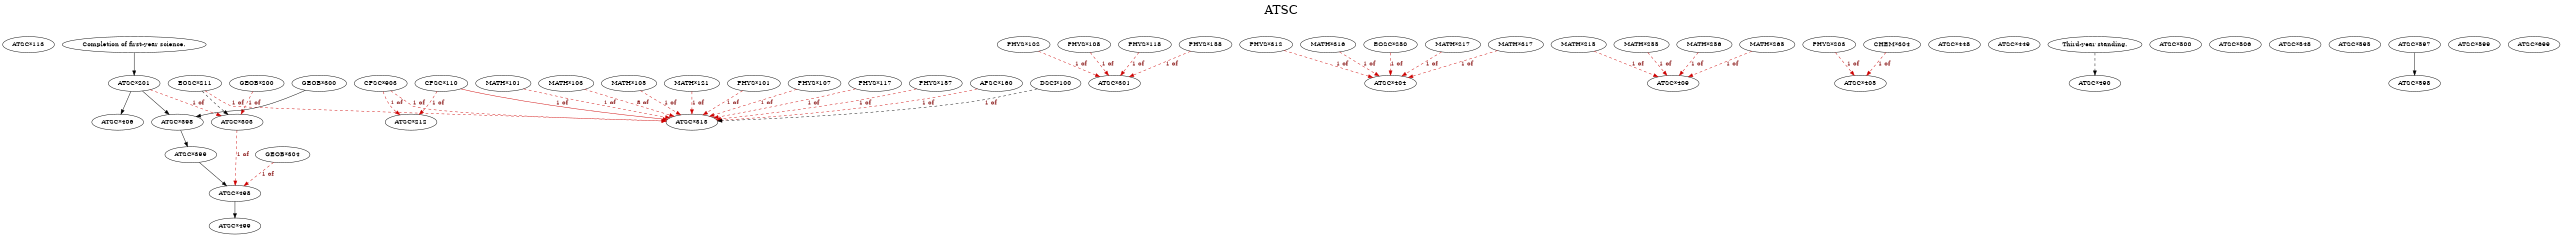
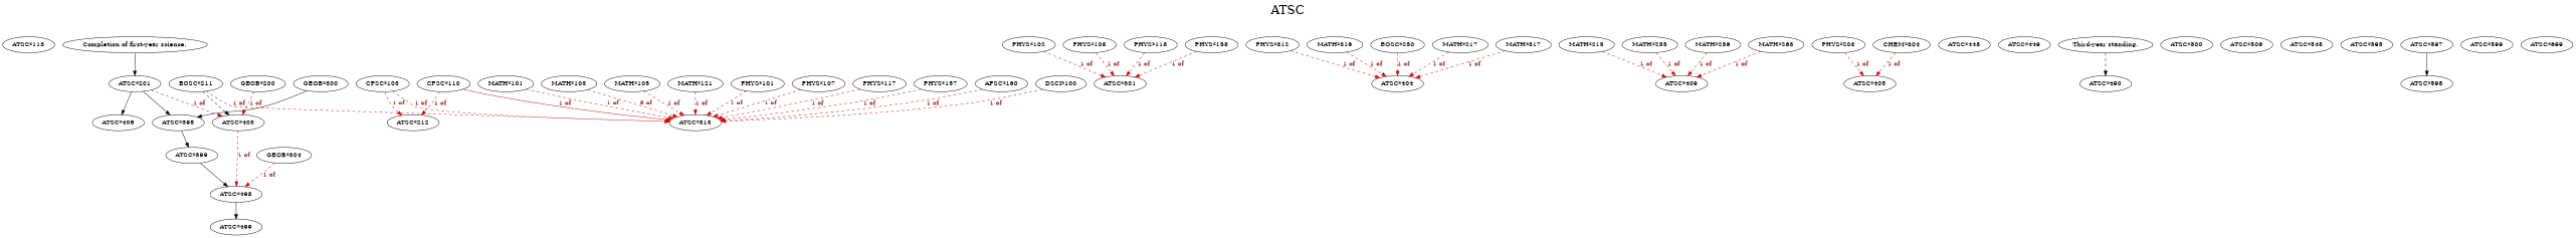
  digraph {
    fontsize=27
    label=ATSC
    labelloc=t
    edge [style=dashed color=red3 fontcolor=firebrick4]
    "ATSC*113"
    "Completion of first-year science."
    "ATSC*201"
-   "ATSC*303"
+   "ATSC*303" [label="ATSC*403"]
    "ATSC*398"
    "ATSC*406"
    "ATSC*498"
    "ATSC*399"
-   "CPSC*103" [label="CPSC*903"]
+   "CPSC*103"
    "ATSC*212"
    "ATSC*313"
    "CPSC*110"
    "PHYS*102"
    "ATSC*301"
    "PHYS*108"
    "PHYS*118"
    "PHYS*158"
    "EOSC*211"
    "ATSC*499"
    "GEOB*200"
    "MATH*101"
    "MATH*103"
    "MATH*105"
    "MATH*121"
    "PHYS*101"
    "PHYS*107"
    "PHYS*117"
    "PHYS*157"
    "APSC*160"
    "DSCI*100"
    "GEOB*300"
    "PHYS*312"
    "ATSC*404"
    "MATH*316"
    "EOSC*250"
    "MATH*217"
    "MATH*317"
    "MATH*215"
    "ATSC*409"
    "PHYS*203"
    "ATSC*405"
    "CHEM*304"
    "MATH*255"
    "MATH*256"
    "MATH*265"
    "ATSC*448"
    "ATSC*449"
    "Third-year standing."
    "ATSC*490"
    "GEOB*304"
    "ATSC*500"
    "ATSC*506"
    "ATSC*548"
    "ATSC*595"
    "ATSC*597"
    "ATSC*598"
    "ATSC*599"
    "ATSC*699"
    "Completion of first-year science." -> "ATSC*201" [style=solid color="" fontcolor=""]
    "ATSC*201" -> "ATSC*303" [label="1 of"]
    "ATSC*201" -> "ATSC*398" [style="" color="" fontcolor=""]
    "ATSC*201" -> "ATSC*406" [style=solid color="" fontcolor=""]
    "ATSC*303" -> "ATSC*498" [label="1 of"]
    "ATSC*398" -> "ATSC*399" [style=solid color="" fontcolor=""]
    "ATSC*498" -> "ATSC*499" [style=solid color="" fontcolor=""]
    "ATSC*399" -> "ATSC*498" [style=solid color="" fontcolor=""]
    "CPSC*103" -> "ATSC*212" [label="1 of"]
    "CPSC*103" -> "ATSC*313" [label="1 of"]
    "CPSC*110" -> "ATSC*212" [label="1 of"]
    "CPSC*110" -> "ATSC*313" [label="1 of" style=solid]
    "PHYS*102" -> "ATSC*301" [label="1 of"]
    "PHYS*108" -> "ATSC*301" [label="1 of"]
    "PHYS*118" -> "ATSC*301" [label="1 of"]
    "PHYS*158" -> "ATSC*301" [label="1 of"]
    "EOSC*211" -> "ATSC*303" [color="" fontcolor=""]
    "EOSC*211" -> "ATSC*313" [label="1 of"]
    "GEOB*200" -> "ATSC*303" [label="1 of"]
    "MATH*101" -> "ATSC*313" [label="1 of"]
    "MATH*103" -> "ATSC*313" [label="8 of"]
    "MATH*105" -> "ATSC*313" [label="1 of"]
    "MATH*121" -> "ATSC*313" [label="1 of"]
    "PHYS*101" -> "ATSC*313" [label="1 of"]
    "PHYS*107" -> "ATSC*313" [label="1 of"]
    "PHYS*117" -> "ATSC*313" [label="1 of"]
    "PHYS*157" -> "ATSC*313" [label="1 of"]
    "APSC*160" -> "ATSC*313" [label="1 of"]
-   "DSCI*100" -> "ATSC*313" [color=black label="1 of"]
+   "DSCI*100" -> "ATSC*313" [label="1 of"]
    "GEOB*300" -> "ATSC*398" [style="" color="" fontcolor=""]
    "PHYS*312" -> "ATSC*404" [label="1 of"]
    "MATH*316" -> "ATSC*404" [label="1 of"]
    "EOSC*250" -> "ATSC*404" [label="1 of"]
    "MATH*217" -> "ATSC*404" [label="1 of"]
    "MATH*317" -> "ATSC*404" [label="1 of"]
    "MATH*215" -> "ATSC*409" [label="1 of"]
    "PHYS*203" -> "ATSC*405" [label="1 of"]
    "CHEM*304" -> "ATSC*405" [label="1 of"]
    "MATH*255" -> "ATSC*409" [label="1 of"]
    "MATH*256" -> "ATSC*409" [label="1 of"]
    "MATH*265" -> "ATSC*409" [label="1 of"]
    "Third-year standing." -> "ATSC*490" [color="" fontcolor=""]
    "GEOB*304" -> "ATSC*498" [label="1 of"]
    "ATSC*597" -> "ATSC*598" [style=solid color="" fontcolor=""]
  }
